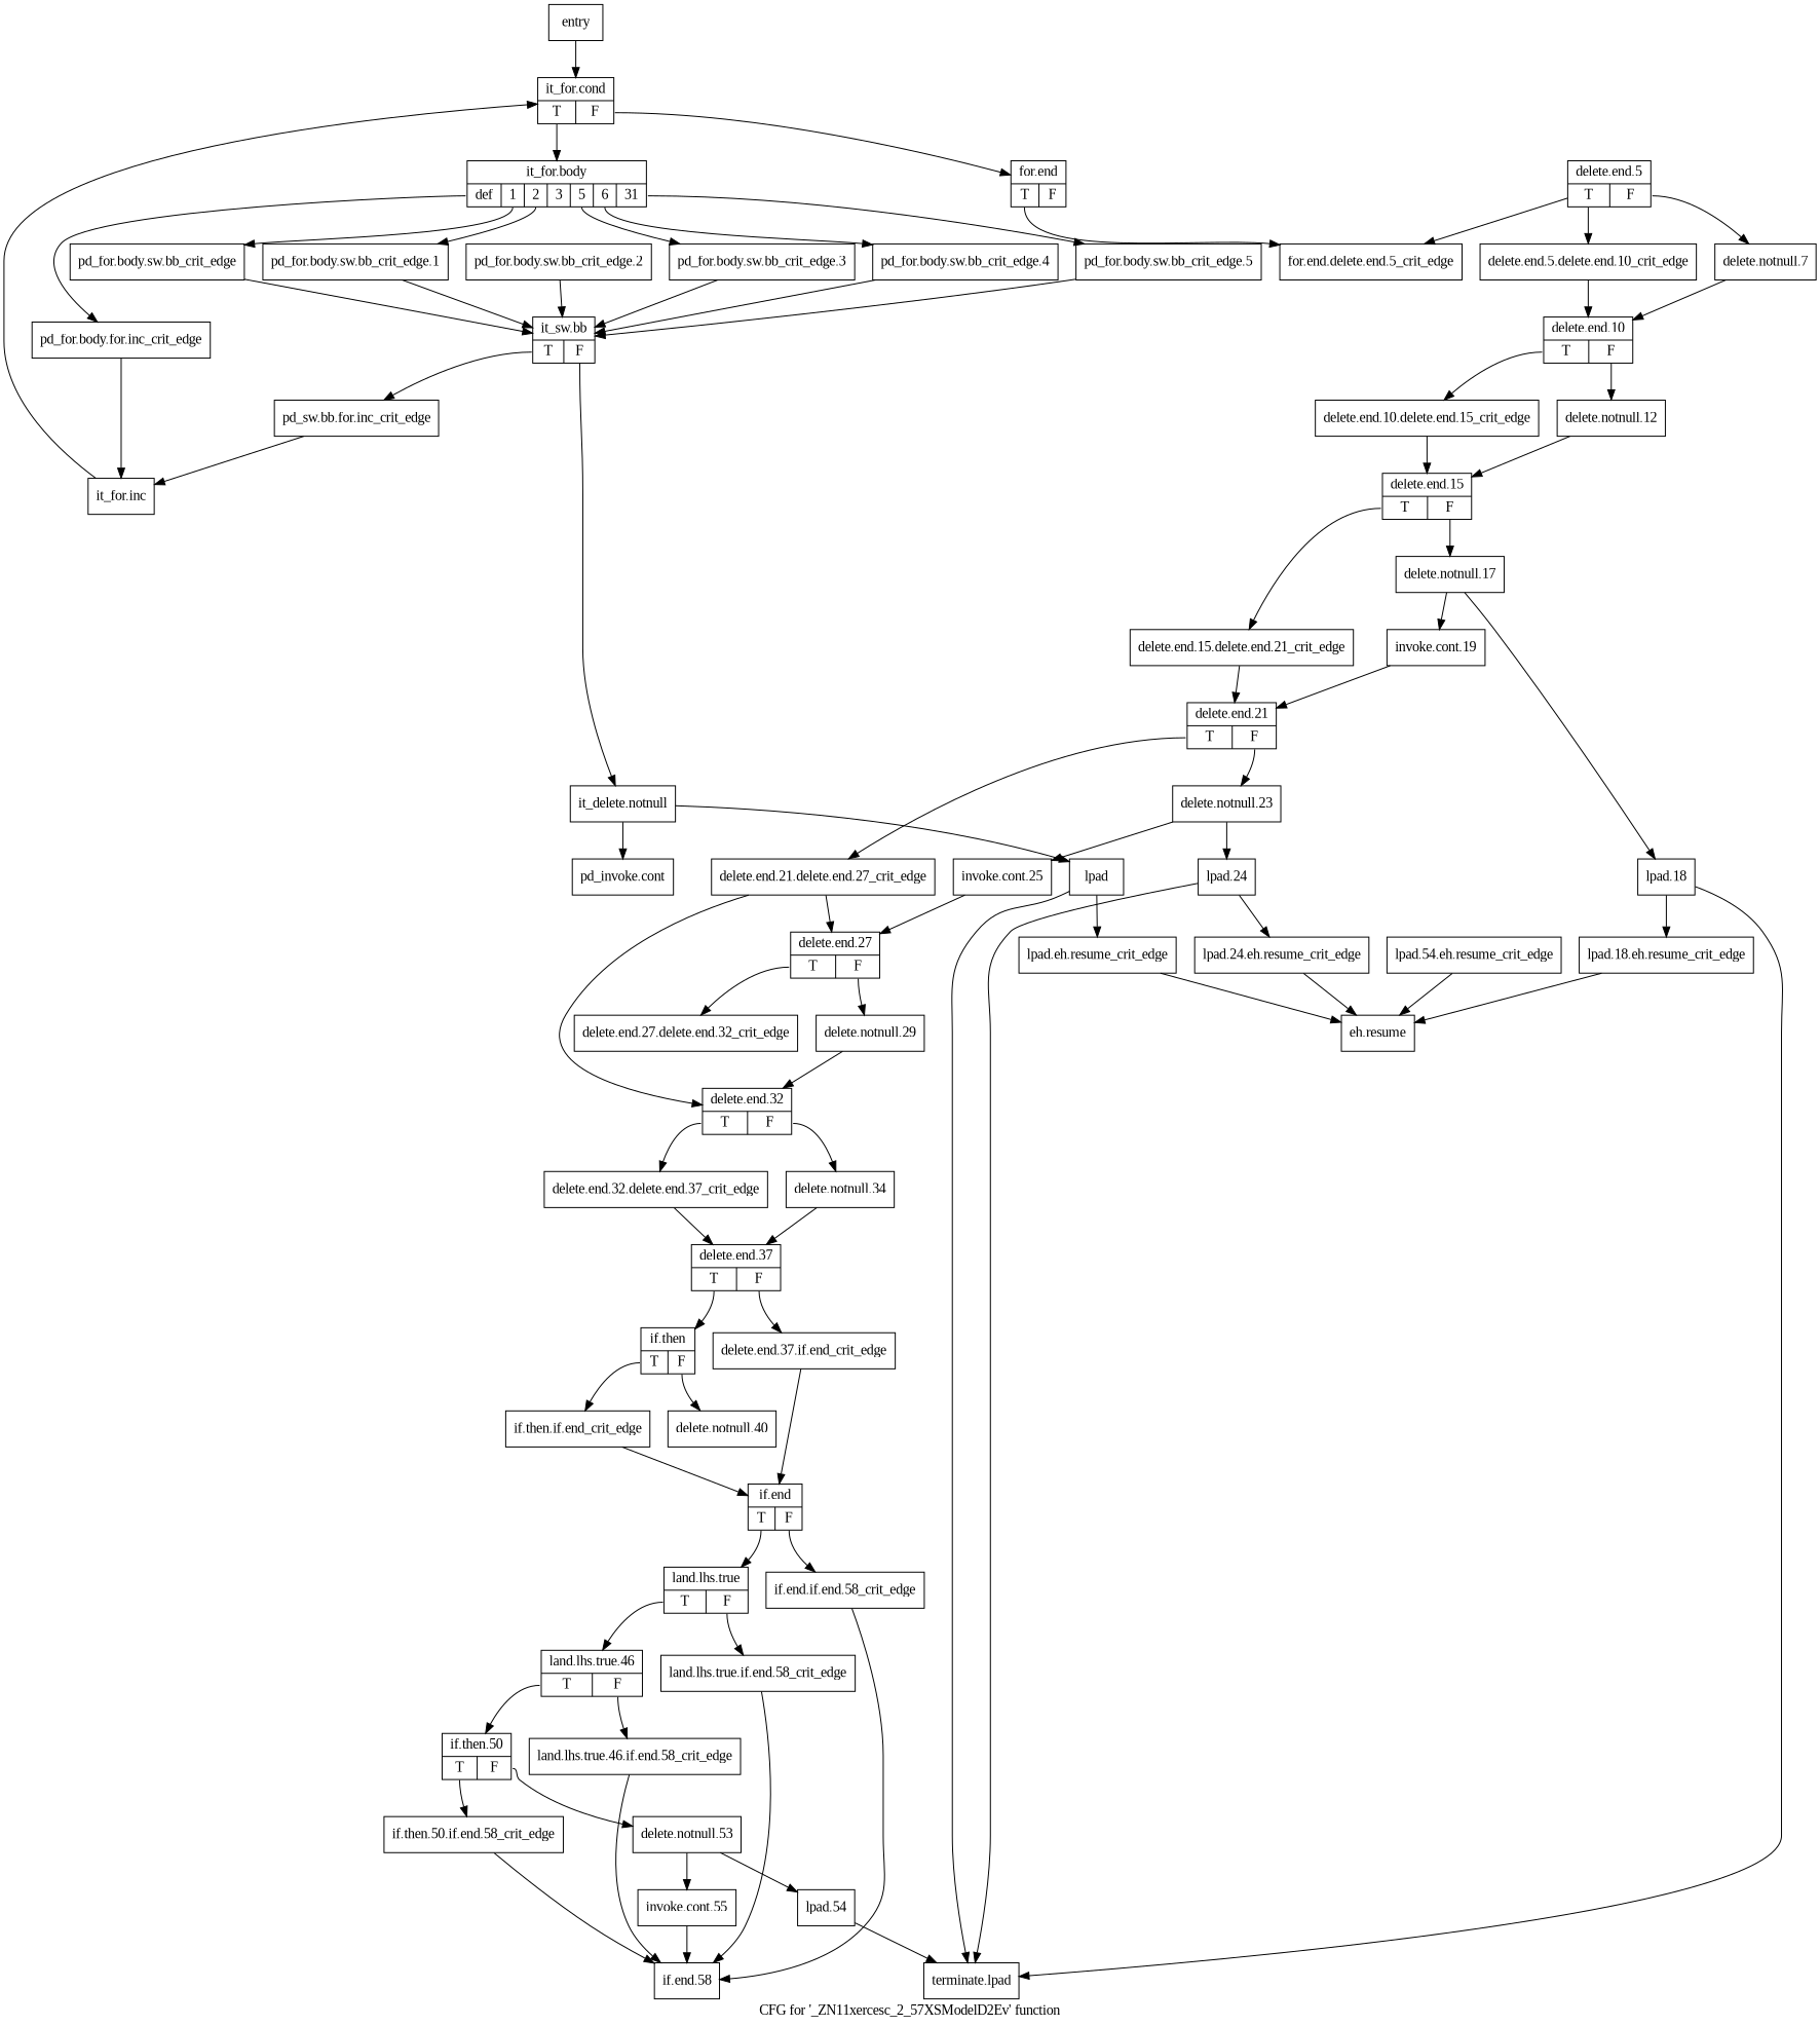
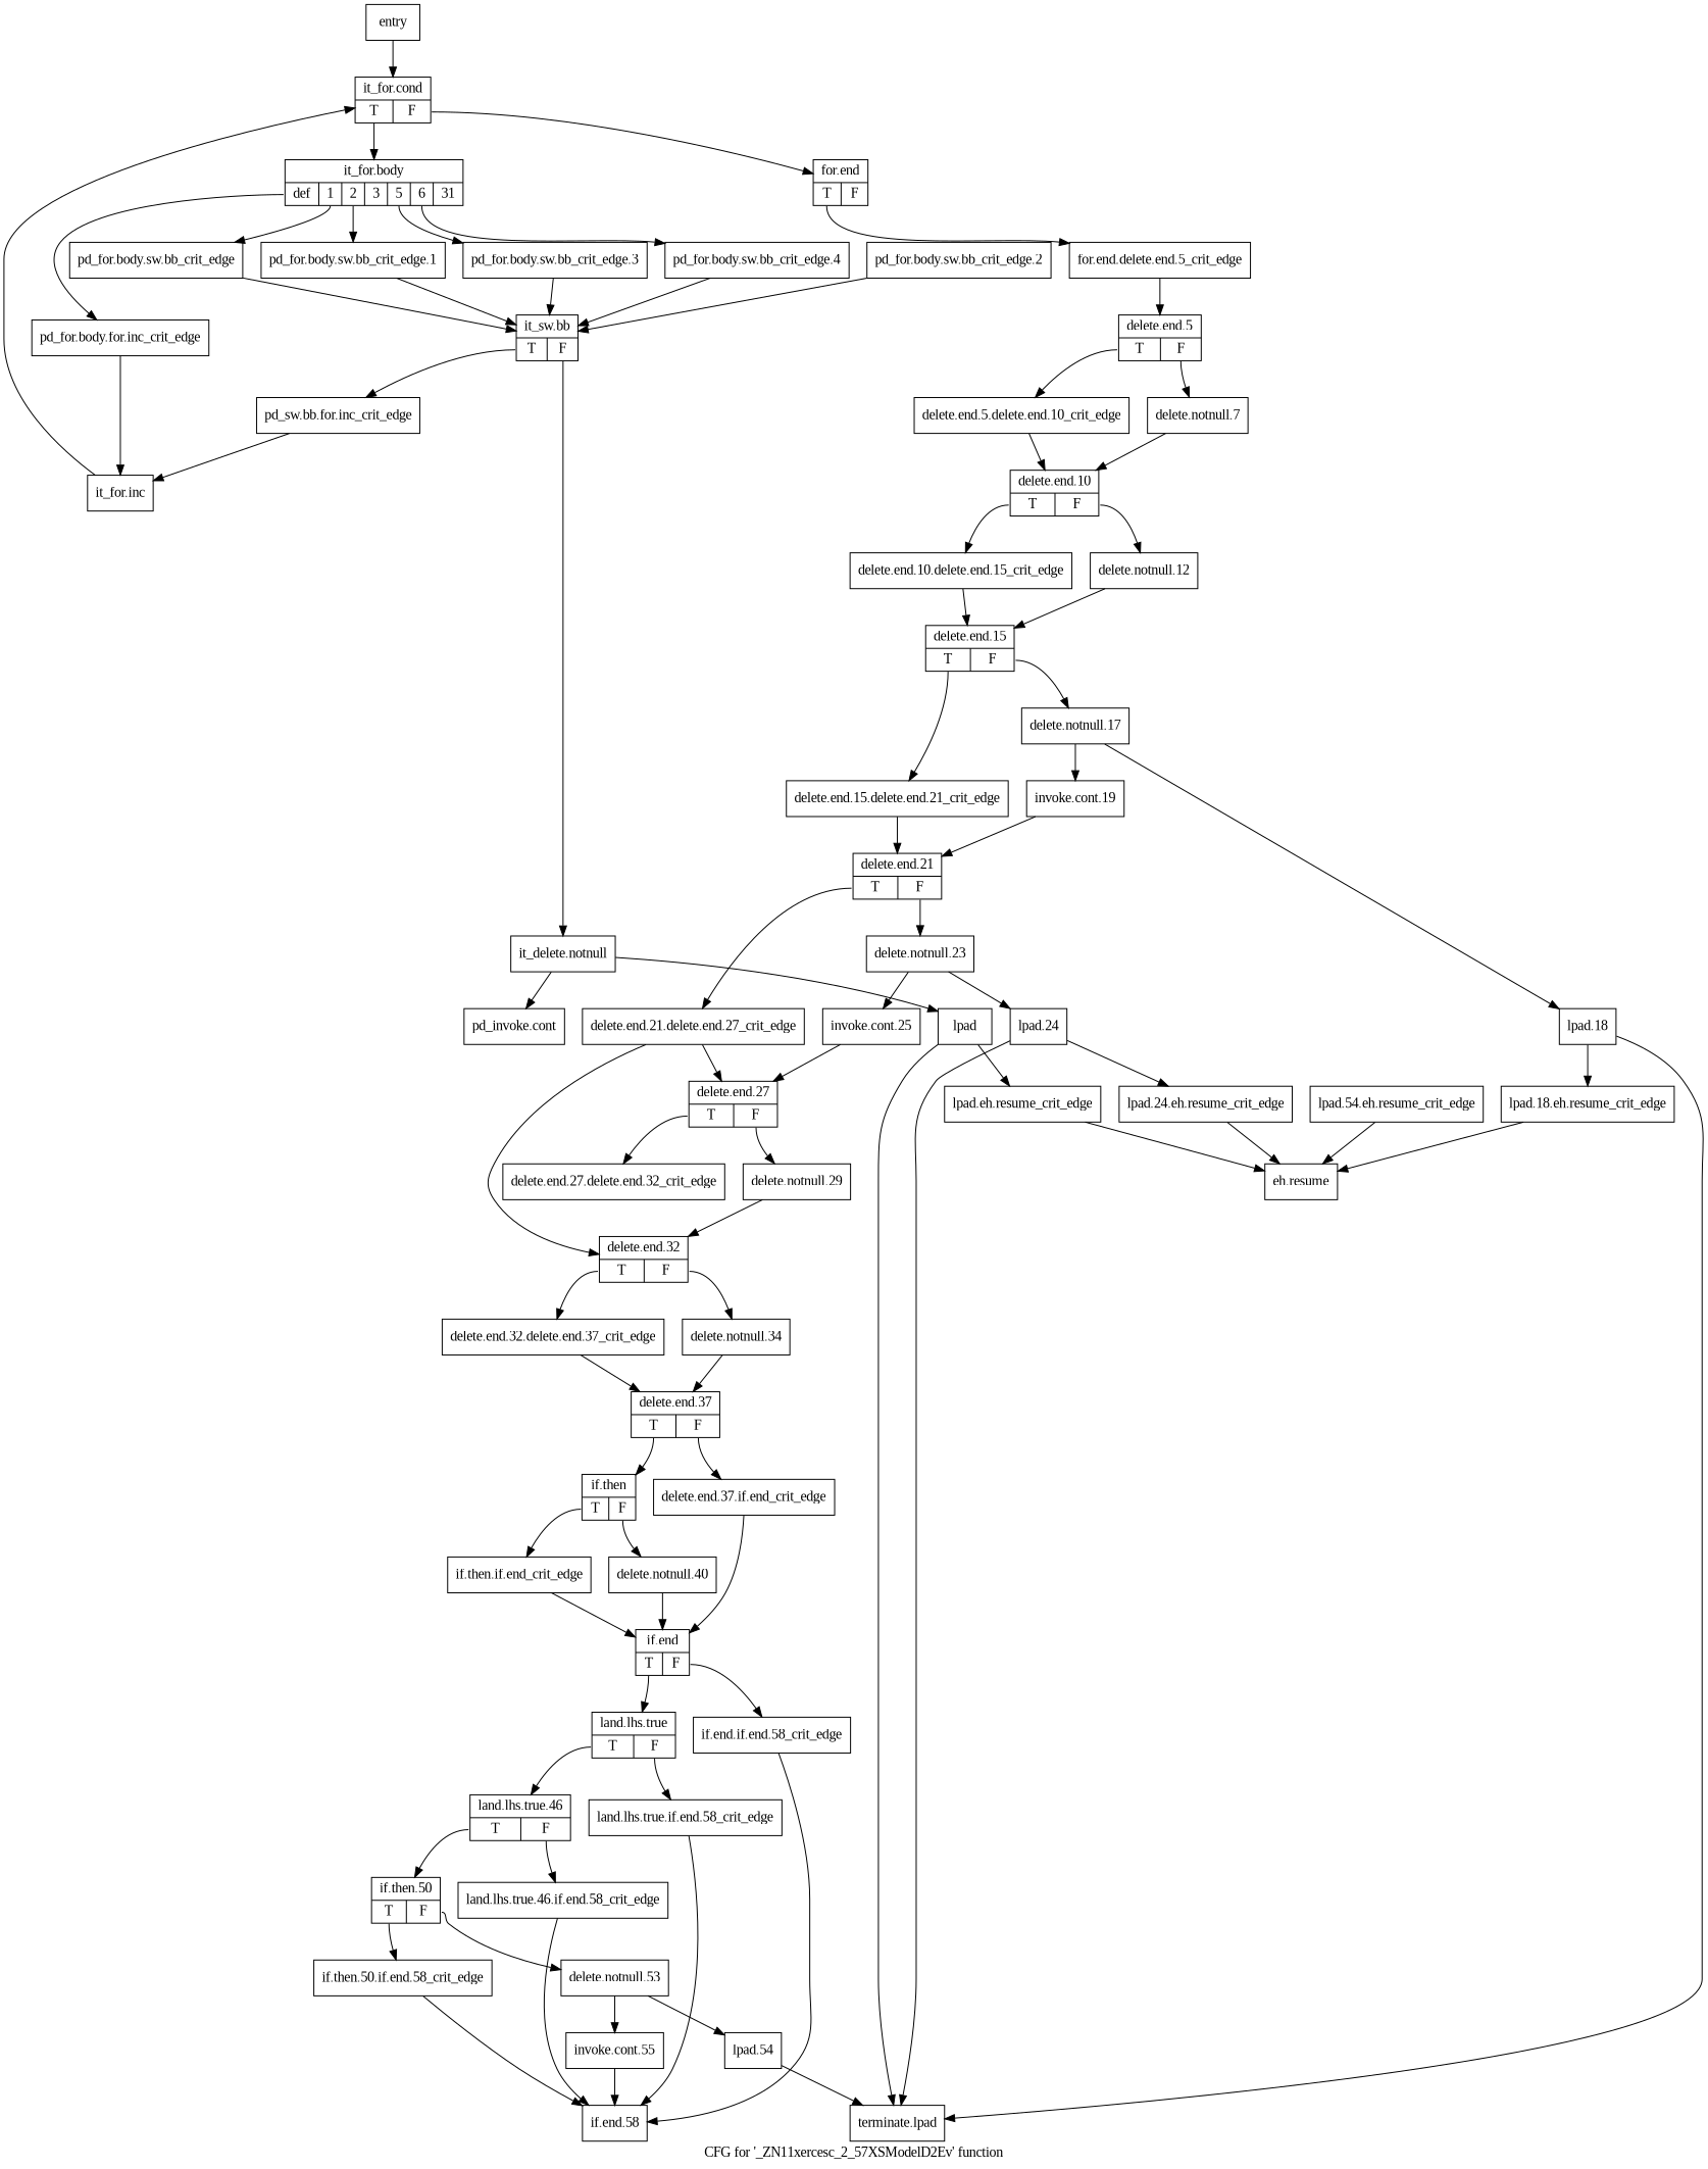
  digraph {
    fontname="Liberation Serif"
    label="CFG for '_ZN11xercesc_2_57XSModelD2Ev' function"
    node [fontname="Liberation Serif" shape=record]
    edge [fontname="Liberation Serif"]
    n1 [label="{entry}"]
    n2 [label="{it_for.cond|{<s0>T|<s1>F}}"]
    n3 [label="{it_for.body|{<s0>def|<s1>1|<s2>2|<s3>3|<s4>5|<s5>6|<s6>31}}"]
    n4 [label="{for.end|{<s0>T|<s1>F}}"]
    n5 [label="{pd_for.body.for.inc_crit_edge}"]
    n6 [label="{pd_for.body.sw.bb_crit_edge}"]
    n7 [label="{pd_for.body.sw.bb_crit_edge.1}"]
    n8 [label="{pd_for.body.sw.bb_crit_edge.3}"]
    n9 [label="{pd_for.body.sw.bb_crit_edge.4}"]
-   n10 [label="{pd_for.body.sw.bb_crit_edge.5}"]
    n11 [label="{for.end.delete.end.5_crit_edge}"]
    n12 [label="{it_for.inc}"]
    n13 [label="{it_sw.bb|{<s0>T|<s1>F}}"]
    n14 [label="{pd_for.body.sw.bb_crit_edge.2}"]
    n15 [label="{delete.end.5|{<s0>T|<s1>F}}"]
    n16 [label="{pd_sw.bb.for.inc_crit_edge}"]
    n17 [label="{it_delete.notnull}"]
    n18 [label="{pd_invoke.cont}"]
    n19 [label="{lpad}"]
    n20 [label="{lpad.eh.resume_crit_edge}"]
    n21 [label="{terminate.lpad}"]
    n22 [label="{eh.resume}"]
    n23 [label="{delete.end.5.delete.end.10_crit_edge}"]
    n24 [label="{delete.notnull.7}"]
    n25 [label="{delete.end.10|{<s0>T|<s1>F}}"]
    n26 [label="{delete.end.10.delete.end.15_crit_edge}"]
    n27 [label="{delete.notnull.12}"]
    n28 [label="{delete.end.15|{<s0>T|<s1>F}}"]
    n29 [label="{delete.end.15.delete.end.21_crit_edge}"]
    n30 [label="{delete.notnull.17}"]
    n31 [label="{delete.end.21|{<s0>T|<s1>F}}"]
    n32 [label="{invoke.cont.19}"]
    n33 [label="{lpad.18}"]
    n34 [label="{delete.end.21.delete.end.27_crit_edge}"]
    n35 [label="{delete.notnull.23}"]
    n36 [label="{lpad.18.eh.resume_crit_edge}"]
    n37 [label="{delete.end.27|{<s0>T|<s1>F}}"]
    n38 [label="{delete.end.32|{<s0>T|<s1>F}}"]
    n39 [label="{invoke.cont.25}"]
    n40 [label="{lpad.24}"]
    n41 [label="{delete.end.27.delete.end.32_crit_edge}"]
    n42 [label="{delete.notnull.29}"]
    n43 [label="{lpad.24.eh.resume_crit_edge}"]
    n44 [label="{delete.end.32.delete.end.37_crit_edge}"]
    n45 [label="{delete.notnull.34}"]
    n46 [label="{delete.end.37|{<s0>T|<s1>F}}"]
    n47 [label="{if.then|{<s0>T|<s1>F}}"]
    n48 [label="{delete.end.37.if.end_crit_edge}"]
    n49 [label="{if.then.if.end_crit_edge}"]
    n50 [label="{delete.notnull.40}"]
    n51 [label="{if.end|{<s0>T|<s1>F}}"]
    n52 [label="{land.lhs.true|{<s0>T|<s1>F}}"]
    n53 [label="{if.end.if.end.58_crit_edge}"]
    n54 [label="{land.lhs.true.46|{<s0>T|<s1>F}}"]
    n55 [label="{land.lhs.true.if.end.58_crit_edge}"]
    n56 [label="{if.end.58}"]
    n57 [label="{if.then.50|{<s0>T|<s1>F}}"]
    n58 [label="{land.lhs.true.46.if.end.58_crit_edge}"]
    n59 [label="{if.then.50.if.end.58_crit_edge}"]
    n60 [label="{delete.notnull.53}"]
    n61 [label="{invoke.cont.55}"]
    n62 [label="{lpad.54}"]
    n63 [label="{lpad.54.eh.resume_crit_edge}"]
    n1 -> n2
    n2 -> n3 [tailport=s0]
    n2 -> n4 [tailport=s1]
    n3 -> n5 [tailport=s0]
    n3 -> n6 [tailport=s1]
    n3 -> n7 [tailport=s2]
    n3 -> n8 [tailport=s4]
    n3 -> n9 [tailport=s5]
-   n3 -> n10 [tailport=s6]
    n4 -> n11 [tailport=s0]
    n5 -> n12
    n6 -> n13
    n7 -> n13
    n8 -> n13
    n9 -> n13
-   n10 -> n13
-   n15 -> n11
+   n11 -> n15
    n12 -> n2
    n13 -> n16 [tailport=s0]
    n13 -> n17 [tailport=s1]
    n14 -> n13
    n15 -> n23 [tailport=s0]
    n15 -> n24 [tailport=s1]
    n16 -> n12
    n17 -> n18
    n17 -> n19
    n19 -> n20
    n19 -> n21
    n20 -> n22
    n23 -> n25
    n24 -> n25
    n25 -> n26 [tailport=s0]
    n25 -> n27 [tailport=s1]
    n26 -> n28
    n27 -> n28
    n28 -> n29 [tailport=s0]
    n28 -> n30 [tailport=s1]
    n29 -> n31
    n30 -> n32
    n30 -> n33
    n31 -> n34 [tailport=s0]
    n31 -> n35 [tailport=s1]
    n32 -> n31
    n33 -> n21
    n33 -> n36
    n34 -> n37
    n34 -> n38
    n35 -> n39
    n35 -> n40
    n36 -> n22
    n37 -> n41 [tailport=s0]
    n37 -> n42 [tailport=s1]
    n38 -> n44 [tailport=s0]
    n38 -> n45 [tailport=s1]
    n39 -> n37
    n40 -> n21
    n40 -> n43
    n42 -> n38
    n43 -> n22
    n44 -> n46
    n45 -> n46
    n46 -> n47 [tailport=s0]
    n46 -> n48 [tailport=s1]
    n47 -> n49 [tailport=s0]
    n47 -> n50 [tailport=s1]
    n48 -> n51
    n49 -> n51
+   n50 -> n51
    n51 -> n52 [tailport=s0]
    n51 -> n53 [tailport=s1]
    n52 -> n54 [tailport=s0]
    n52 -> n55 [tailport=s1]
    n53 -> n56
    n54 -> n57 [tailport=s0]
    n54 -> n58 [tailport=s1]
    n55 -> n56
    n57 -> n59 [tailport=s0]
    n57 -> n60 [tailport=s1]
    n58 -> n56
    n59 -> n56
    n60 -> n61
    n60 -> n62
    n61 -> n56
    n62 -> n21
    n63 -> n22
  }
